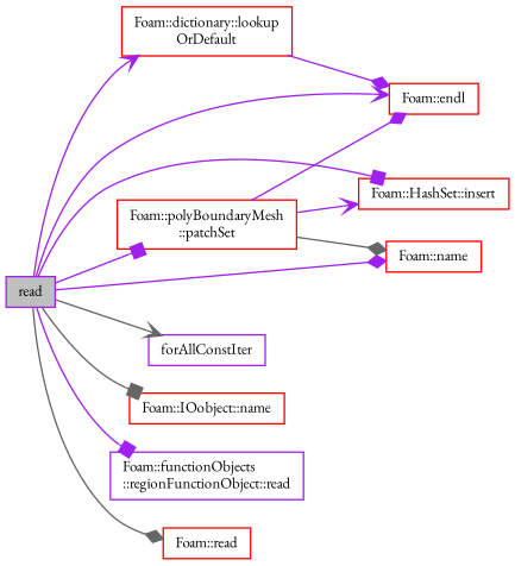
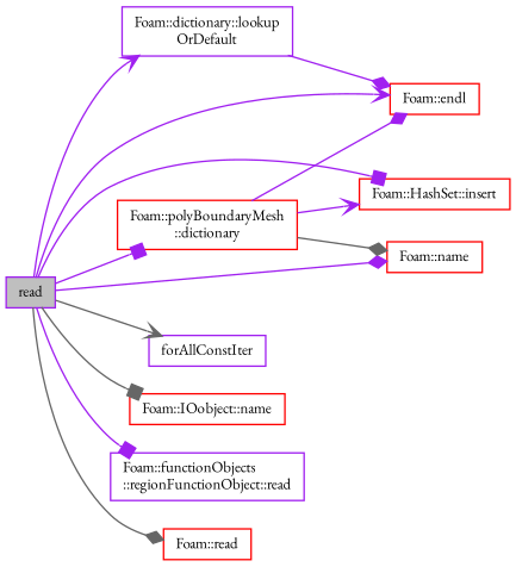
  digraph {
    fontname="EB Garamond"
    rankdir=LR
    node [color=red fontname="EB Garamond" fontsize=10 shape=record]
    edge [arrowhead=diamond color=purple fontname="EB Garamond" fontsize=10 labelfontname=Helvetica labelfontsize=10 style=solid]
    n1 [color=purple fillcolor=grey75 fontcolor=black height=0.2 label=read style=filled width=0.4]
    n2 [height=0.2 label="Foam::endl" width=0.4]
    n3 [color=purple height=0.2 label=forAllConstIter width=0.4]
    n4 [height=0.2 label="Foam::HashSet::insert" width=0.4]
-   n5 [height=0.2 label="Foam::dictionary::lookup\lOrDefault" width=0.4]
+   n5 [color=purple height=0.2 label="Foam::dictionary::lookup\lOrDefault" width=0.4]
    n6 [height=0.2 label="Foam::name" width=0.4]
    n7 [height=0.2 label="Foam::IOobject::name" width=0.4]
-   n8 [height=0.2 label="Foam::polyBoundaryMesh\l::patchSet" width=0.4]
+   n8 [height=0.2 label="Foam::polyBoundaryMesh\l::dictionary" width=0.4]
    n9 [color=purple height=0.2 label="Foam::functionObjects\l::regionFunctionObject::read" width=0.4]
    n10 [height=0.2 label="Foam::read" width=0.4]
    n1 -> n2 [arrowhead=vee]
    n1 -> n3 [arrowhead=vee color=gray40]
    n1 -> n4 [arrowhead=box]
    n1 -> n5 [arrowhead=vee]
    n1 -> n6
    n1 -> n7 [arrowhead=box color=gray40]
    n1 -> n8 [arrowhead=box]
    n1 -> n9 [arrowhead=box]
    n1 -> n10 [color=gray40]
    n5 -> n2
    n8 -> n2
    n8 -> n4 [arrowhead=vee]
    n8 -> n6 [color=gray40]
  }
